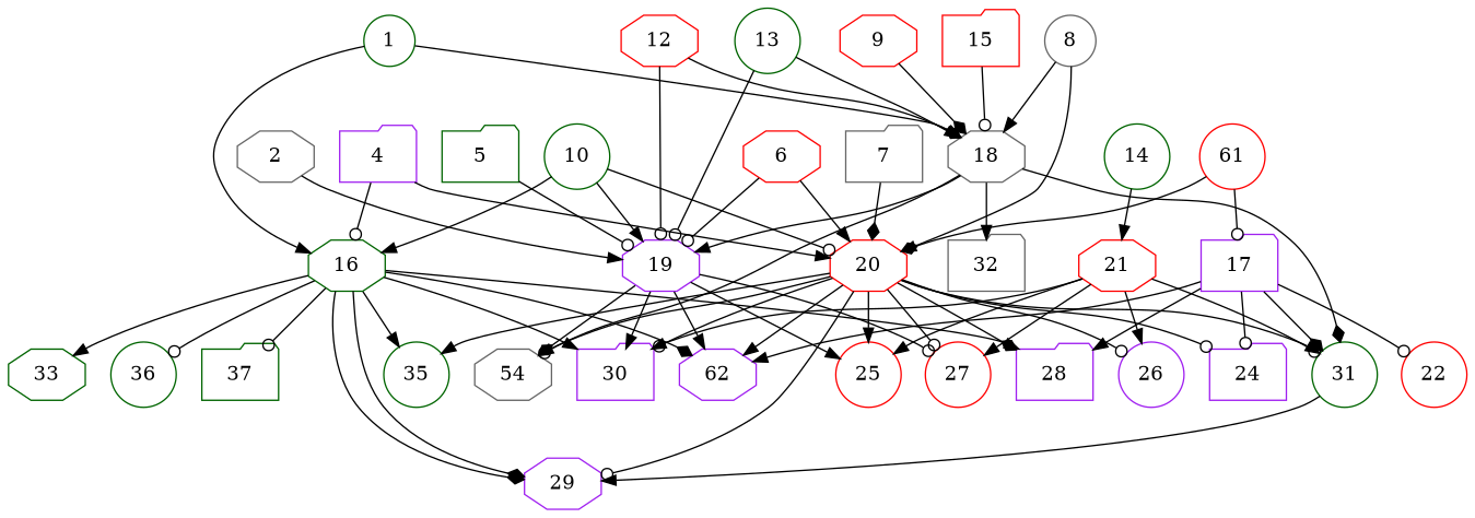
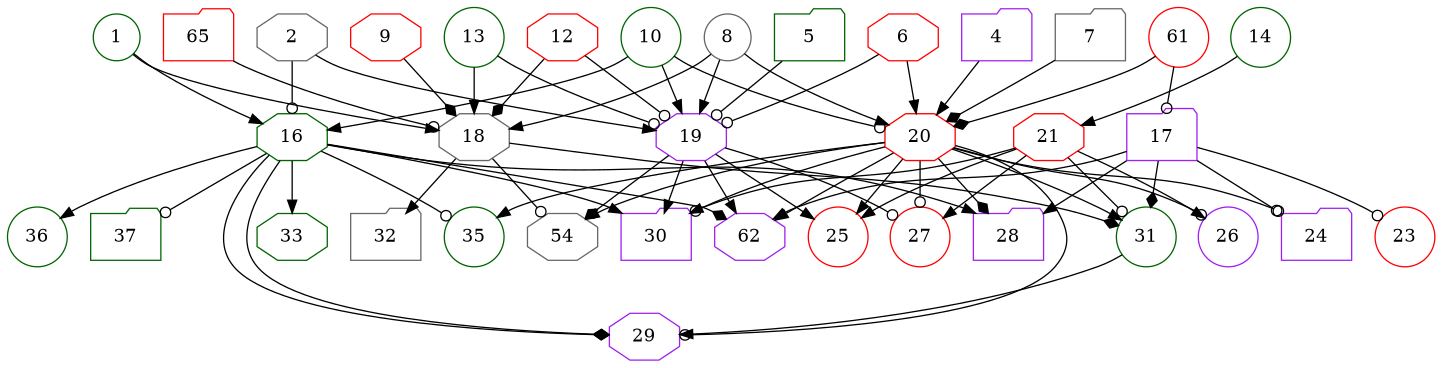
  digraph {
    node [alpha=0.18 color=darkgreen shape=circle]
    edge [arrowhead=normal]
    1 [alpha=0.15 expect_size=384634114387166101504]
    16 [alpha=0.20 expect_size=1563471122015707648 shape=octagon]
    18 [alpha=0.06 color=gray40 expect_size=46455178552731344 shape=octagon]
    n4 [alpha=0.13 color=purple expect_size=4043976196466019 label=62 shape=octagon]
    28 [alpha=0.11 color=purple expect_size=466443900521874 shape=folder]
    29 [alpha=0.17 color=purple expect_size=884635984318241280 shape=octagon]
    30 [alpha=0.12 color=purple expect_size=226929652565556256 shape=folder]
    33 [alpha=0.16 expect_size=1985727486071144448000 shape=octagon]
    35 [alpha=0.07 expect_size=96369182178963095552]
    36 [alpha=0.19 expect_size=8545472558966399]
    37 [expect_size=198993030860438080 shape=folder]
    31 [alpha=0.17 expect_size=1913014310322510848]
    32 [color=gray40 expect_size=16015536692710396 shape=folder]
    n14 [alpha=0.07 color=gray40 expect_size=523836233227902848 label=54 shape=octagon]
    2 [alpha=0.13 color=gray40 expect_size=2183392396993663860736 shape=octagon]
    19 [alpha=0.08 color=purple expect_size=17968456740129608 shape=octagon]
    25 [alpha=0.06 color=red expect_size=144232383652736320]
    27 [alpha=0.04 color=red expect_size=37747639972188736]
    20 [alpha=0.04 color=red expect_size=182758634982099584 shape=octagon]
    24 [alpha=0.04 color=purple expect_size=17567599199282454 shape=folder]
    26 [color=purple expect_size=20043247810556588]
    4 [alpha=0.01 color=purple expect_size=44834496170931781632 shape=folder]
    5 [alpha=0.16 expect_size=104393662569288560 shape=folder]
    6 [color=red expect_size=26488441757428876 shape=octagon]
    7 [alpha=0.03 color=gray40 expect_size=19381360770678784000 shape=folder]
    8 [alpha=0.14 color=gray40 expect_size=100037633325931008]
    9 [alpha=0.01 color=red expect_size=5425464711929921536 shape=octagon]
    10 [alpha=0.06 expect_size=811200027820032000000]
    n29 [alpha=0.12 color=red expect_size=194352508599109943296 label=61]
    17 [alpha=0.17 color=purple expect_size=3221291899947118 shape=folder]
-   23 [alpha=0.02 color=red expect_size=123160094403365328 label=22]
+   23 [alpha=0.02 color=red expect_size=123160094403365328]
    12 [alpha=0.12 color=red expect_size=344523831480475136 shape=octagon]
    13 [expect_size=2844718578685677056]
    14 [alpha=0.07 expect_size=45701637391398207488]
    21 [alpha=0.13 color=red expect_size=7544848570097348 shape=octagon]
-   15 [alpha=0.13 color=red expect_size=7283839110356628 shape=folder]
+   15 [alpha=0.13 color=red expect_size=7283839110356628 shape=folder label=65]
    1 -> 16
    1 -> 18
    16 -> n4 [arrowhead=diamond]
    16 -> 28
    16 -> 29 [arrowhead=diamond]
    16 -> 29 [arrowhead=diamond]
    16 -> 30
    16 -> 33
-   16 -> 35
-   16 -> 36 [arrowhead=odot]
+   16 -> 35 [arrowhead=odot]
+   16 -> 36
    16 -> 37 [arrowhead=odot]
    18 -> 31 [arrowhead=diamond]
    18 -> 32
    18 -> n14 [arrowhead=odot]
    31 -> 29
    2 -> 19
    19 -> n4
    19 -> 30
    19 -> n14 [arrowhead=diamond]
    19 -> 25
    19 -> 27 [arrowhead=odot]
    20 -> n4
    20 -> 28 [arrowhead=diamond]
    20 -> 29 [arrowhead=odot]
    20 -> 30 [arrowhead=odot]
    20 -> 35
    20 -> 31
    20 -> n14
    20 -> 25
    20 -> 27 [arrowhead=odot]
    20 -> 24 [arrowhead=odot]
    20 -> 26 [arrowhead=odot]
-   4 -> 16 [arrowhead=odot]
+   2 -> 16 [arrowhead=odot]
    4 -> 20
    5 -> 19 [arrowhead=odot]
    6 -> 19 [arrowhead=odot]
    6 -> 20
    7 -> 20 [arrowhead=diamond]
    8 -> 18
-   18 -> 19
+   8 -> 19
    8 -> 20
    9 -> 18 [arrowhead=diamond]
    10 -> 16
    10 -> 19
    10 -> 20 [arrowhead=odot]
    n29 -> 20 [arrowhead=diamond]
    n29 -> 17 [arrowhead=odot]
    17 -> n4
    17 -> 28
    17 -> 31 [arrowhead=diamond]
    17 -> 24 [arrowhead=odot]
    17 -> 23 [arrowhead=odot]
    12 -> 18 [arrowhead=diamond]
    12 -> 19 [arrowhead=odot]
    13 -> 18
    13 -> 19 [arrowhead=odot]
    14 -> 21
    21 -> 30
    21 -> 31 [arrowhead=odot]
    21 -> 25
    21 -> 27
    21 -> 26
    15 -> 18 [arrowhead=odot]
  }
